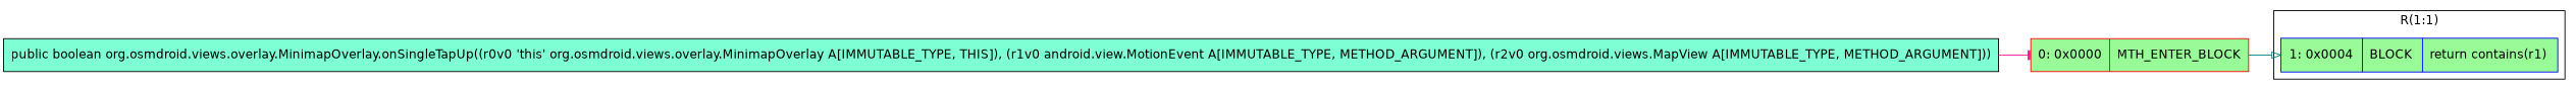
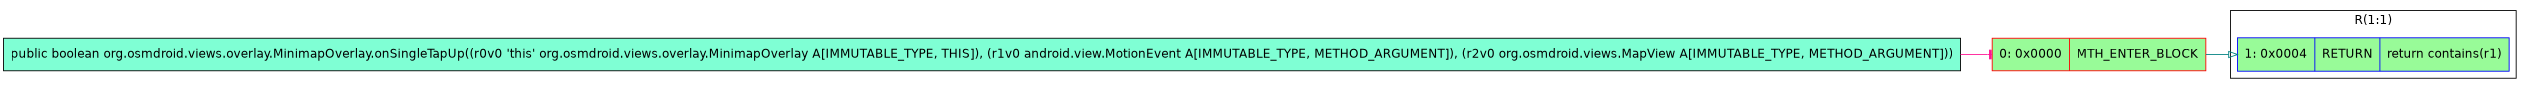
  digraph {
    rankdir=LR
    fontname="DejaVu Sans"
    node [shape=record style=filled fillcolor=palegreen fontname="DejaVu Sans"]
    edge [fontname="DejaVu Sans"]
-   n1 [color=blue label="{1\:\ 0x0004|BLOCK\l|return contains(r1)\l}"]
+   n1 [color=blue label="{1\:\ 0x0004|RETURN\l|return contains(r1)\l}"]
    n2 [color=red label="{0\:\ 0x0000|MTH_ENTER_BLOCK\l}"]
    n3 [label="{public boolean org.osmdroid.views.overlay.MinimapOverlay.onSingleTapUp((r0v0 'this' org.osmdroid.views.overlay.MinimapOverlay A[IMMUTABLE_TYPE, THIS]), (r1v0 android.view.MotionEvent A[IMMUTABLE_TYPE, METHOD_ARGUMENT]), (r2v0 org.osmdroid.views.MapView A[IMMUTABLE_TYPE, METHOD_ARGUMENT])) }" fillcolor=aquamarine]
    subgraph cluster_1 {
      label="R(1:1)"
      n1
    }
    n2 -> n1 [color=teal arrowhead=onormal]
    n3 -> n2 [color=deeppink arrowhead=tee]
  }
